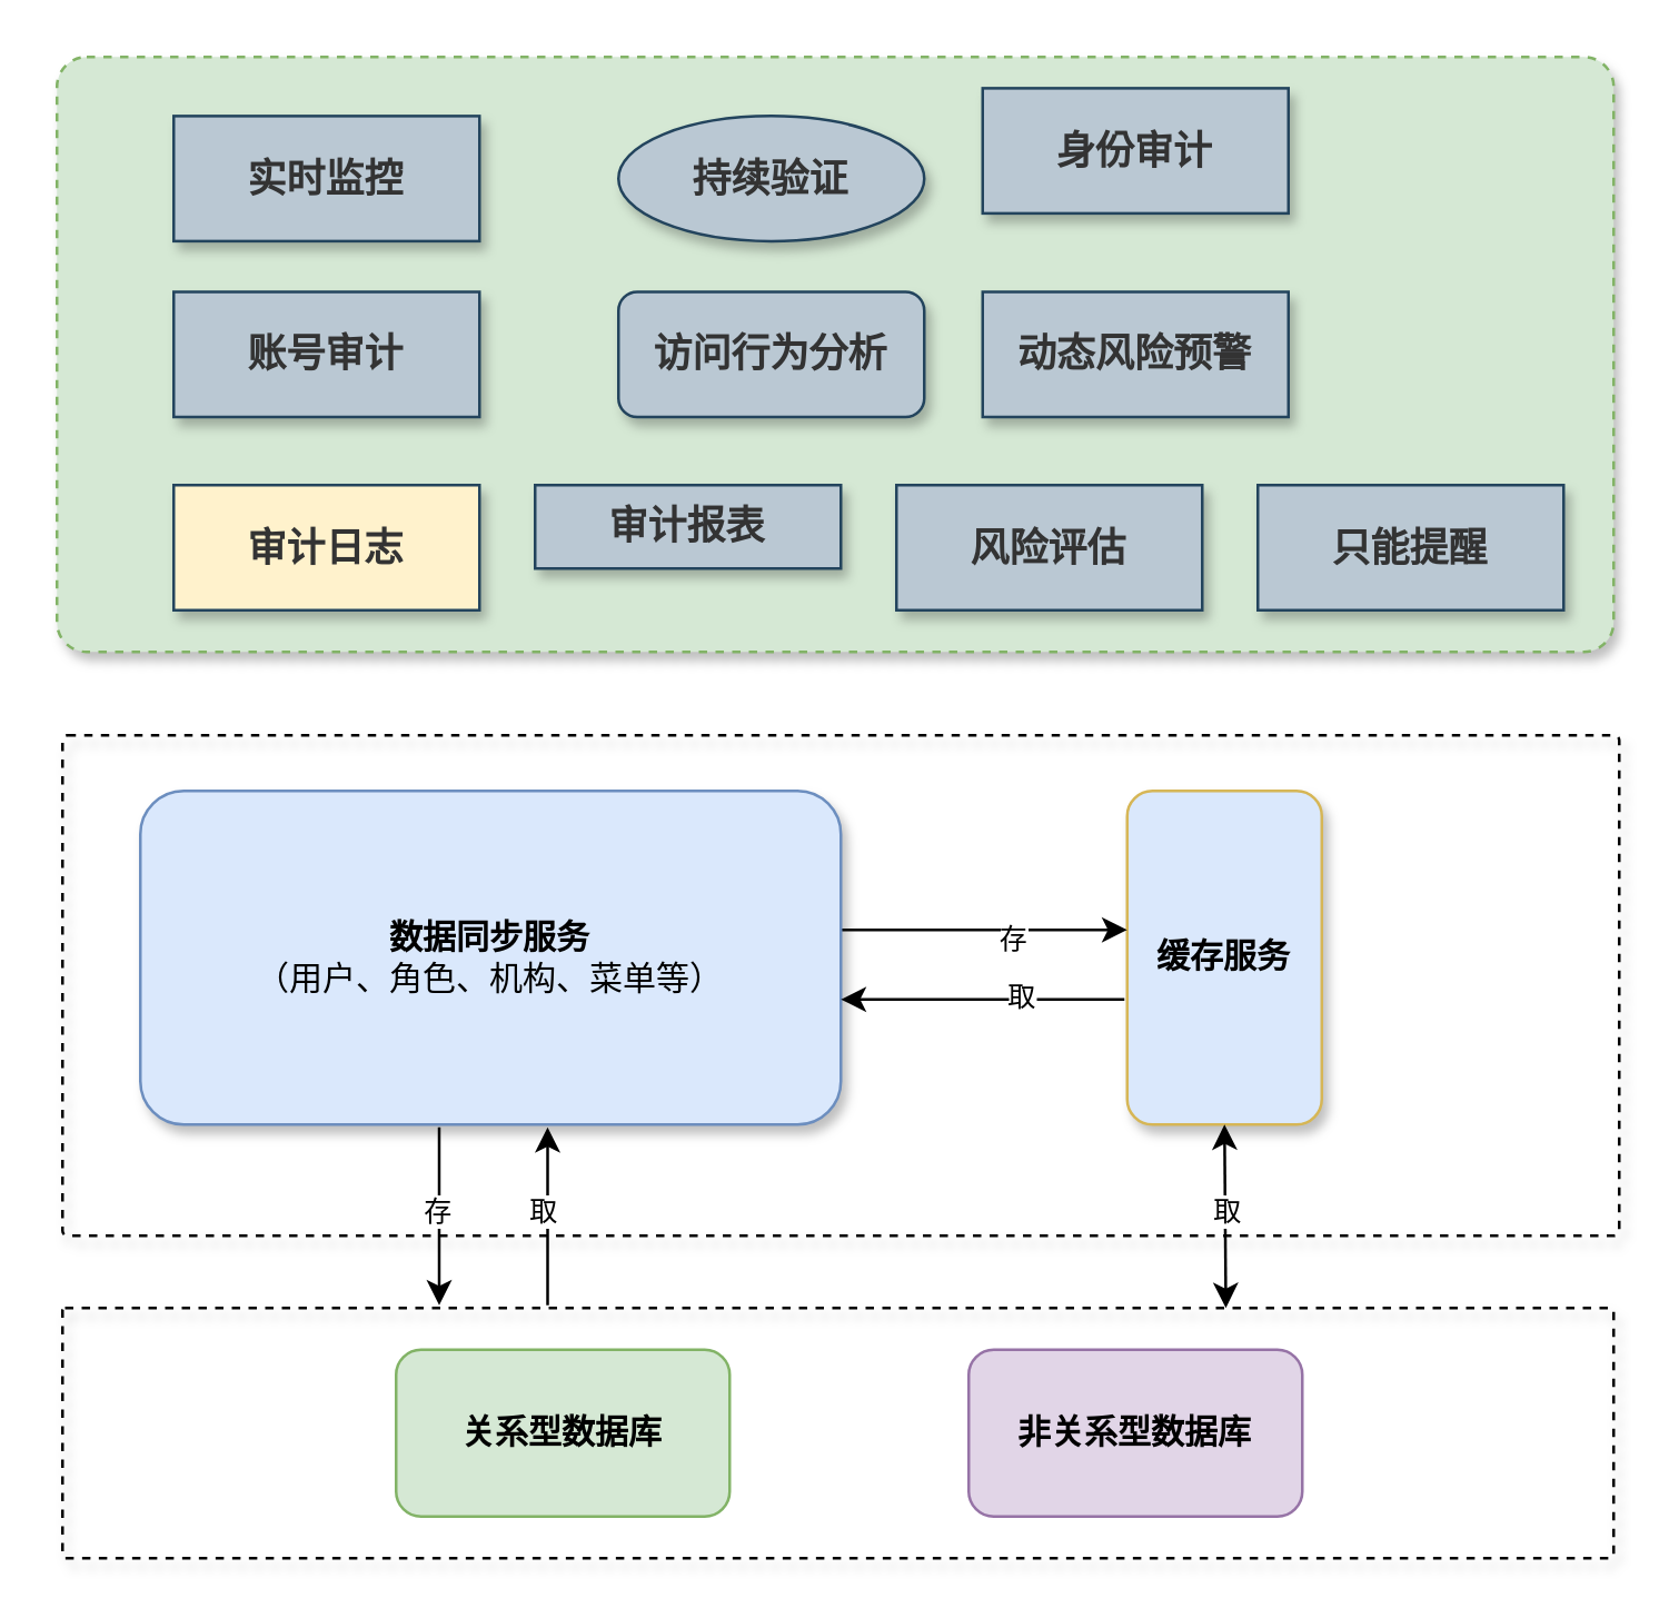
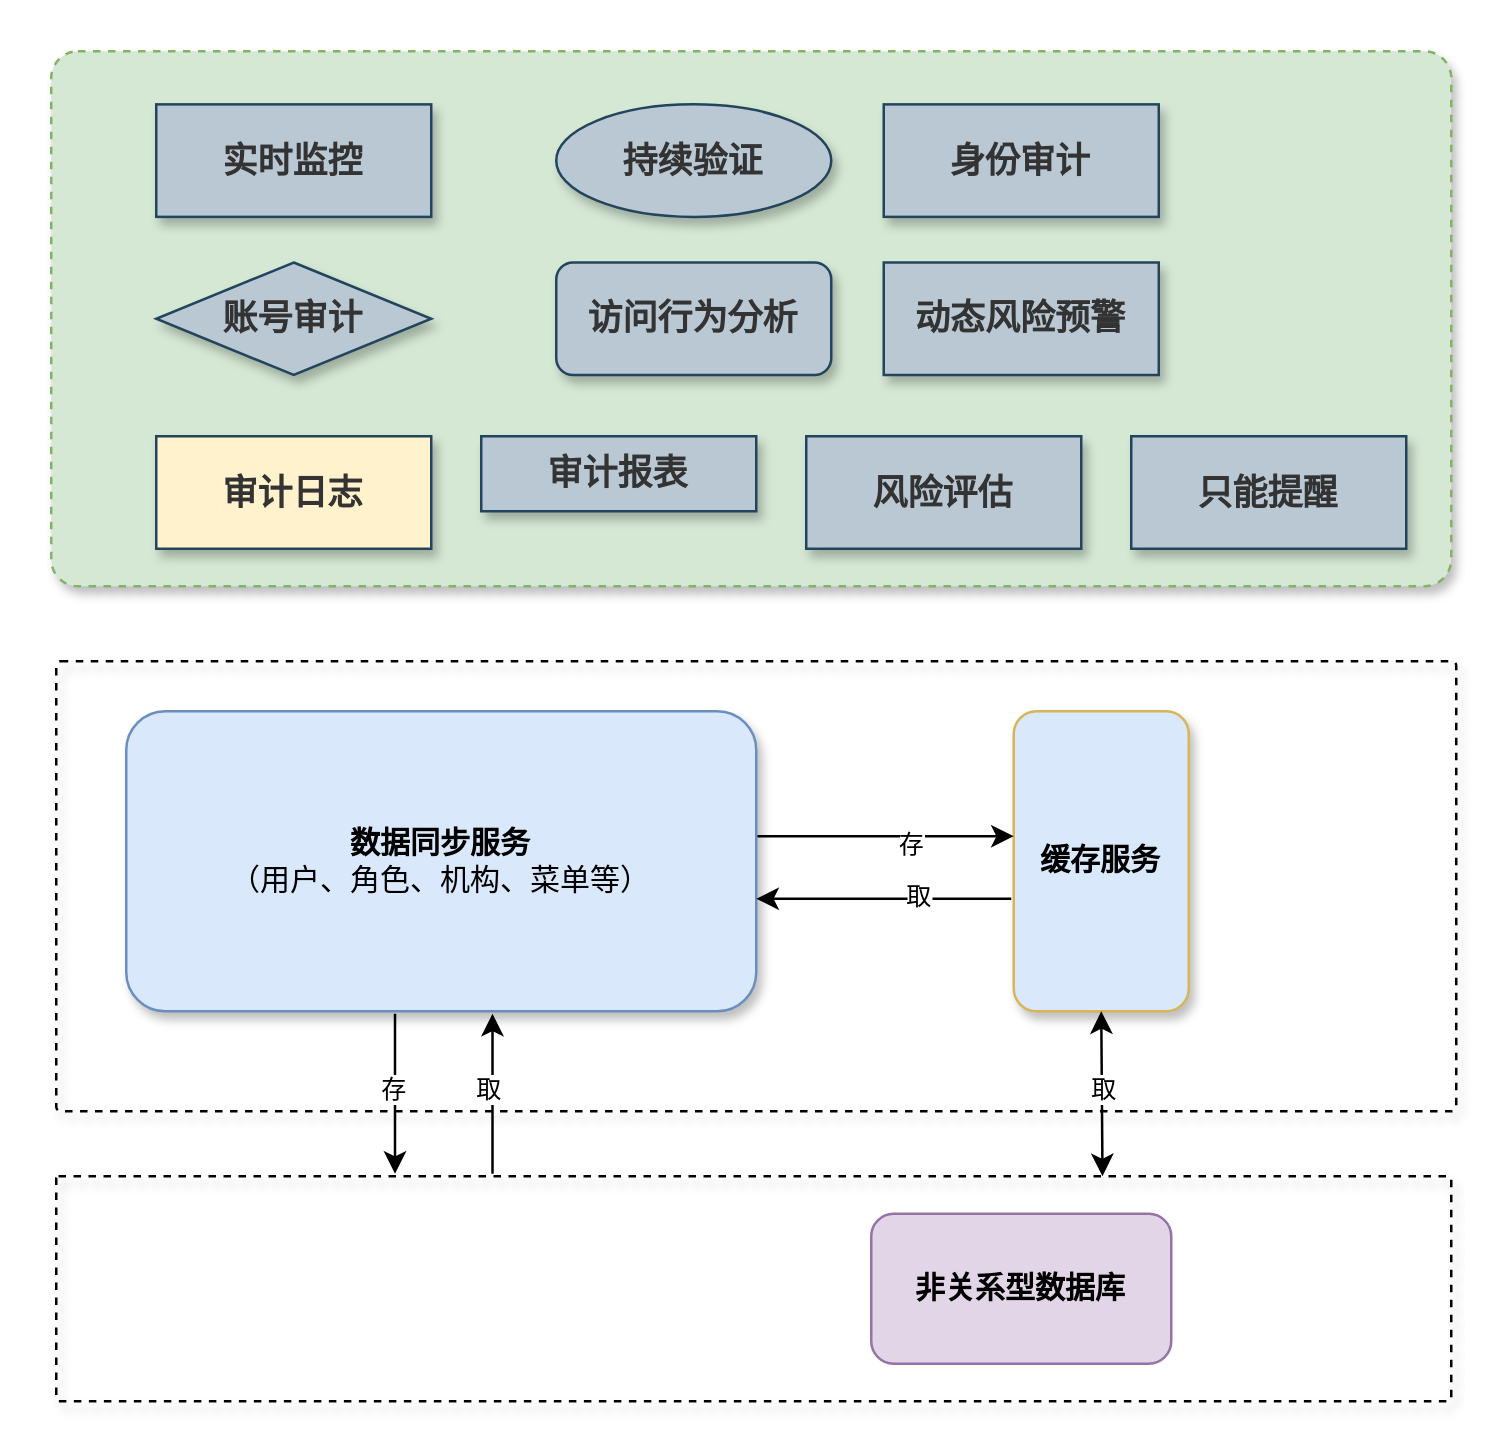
  <mxCell id="0" />
  <mxCell id="1" parent="0" />
  <mxCell id="2" value="" style="text;html=1;fillColor=none;align=center;verticalAlign=middle;whiteSpace=wrap;fontSize=54;fontStyle=1;shadow=1;rounded=1;glass=0;sketch=0;arcSize=1;dashed=1;strokeWidth=1;container=0;strokeColor=default;" parent="1" vertex="1"><mxGeometry x="22" y="264" width="560" height="180" as="geometry" /></mxCell>
  <mxCell id="3" value="" style="rounded=1;whiteSpace=wrap;html=1;shadow=1;fontSize=11;strokeWidth=1;fillColor=#d5e8d4;dashed=1;arcSize=5;strokeColor=#82b366;" parent="1" vertex="1"><mxGeometry x="20" y="20" width="560" height="214" as="geometry" /></mxCell>
  <mxCell id="4" value="&lt;b style=&quot;color: rgb(51, 51, 51); font-size: 14px;&quot;&gt;实时监控&lt;/b&gt;" style="rounded=0;whiteSpace=wrap;html=1;shadow=1;fontSize=11;strokeColor=#23445d;strokeWidth=1;fillColor=#bac8d3;" parent="1" vertex="1"><mxGeometry x="62" y="41.25" width="110" height="45" as="geometry" /></mxCell>
- <mxCell id="5" value="&lt;b style=&quot;color: rgb(51, 51, 51); font-size: 14px;&quot;&gt;账号审计&lt;/b&gt;" style="rounded=0;whiteSpace=wrap;html=1;shadow=1;fontSize=11;strokeColor=#23445d;strokeWidth=1;fillColor=#bac8d3;" parent="1" vertex="1"><mxGeometry x="62" y="104.5" width="110" height="45" as="geometry" /></mxCell>
+ <mxCell id="5" value="&lt;b style=&quot;color: rgb(51, 51, 51); font-size: 14px;&quot;&gt;账号审计&lt;/b&gt;" style="rhombus;whiteSpace=wrap;html=1;shadow=1;fontSize=11;strokeColor=#23445d;strokeWidth=1;fillColor=#bac8d3;" parent="1" vertex="1"><mxGeometry x="62" y="104.5" width="110" height="45" as="geometry" /></mxCell>
  <mxCell id="6" value="" style="text;html=1;fillColor=none;align=center;verticalAlign=middle;whiteSpace=wrap;fontSize=54;fontStyle=1;shadow=1;rounded=1;glass=0;sketch=0;arcSize=1;dashed=1;strokeWidth=1;container=0;strokeColor=default;" parent="1" vertex="1"><mxGeometry x="22" y="470" width="558" height="90" as="geometry" /></mxCell>
- <mxCell id="7" value="&lt;b&gt;关系型数据库&lt;/b&gt;" style="rounded=1;whiteSpace=wrap;html=1;fillColor=#d5e8d4;strokeColor=#82b366;" parent="1" vertex="1"><mxGeometry x="142" y="485" width="120" height="60" as="geometry" /></mxCell>
  <mxCell id="8" value="&lt;b&gt;非关系型数据库&lt;/b&gt;" style="rounded=1;whiteSpace=wrap;html=1;fillColor=#e1d5e7;strokeColor=#9673a6;" parent="1" vertex="1"><mxGeometry x="348" y="485" width="120" height="60" as="geometry" /></mxCell>
  <mxCell id="9" value="&lt;b&gt;缓存服务&lt;/b&gt;" style="rounded=1;whiteSpace=wrap;html=1;fillColor=#dae8fc;strokeColor=#d6b656;shadow=1;arcSize=13;" parent="1" vertex="1"><mxGeometry x="405" y="284" width="70" height="120" as="geometry" /></mxCell>
  <mxCell id="10" value="" style="endArrow=classic;html=1;rounded=0;fontSize=10;entryX=0;entryY=0.5;entryDx=0;entryDy=0;exitX=1;exitY=0.5;exitDx=0;exitDy=0;" parent="1" edge="1"><mxGeometry width="50" height="50" relative="1" as="geometry"><mxPoint x="298" y="334" as="sourcePoint" /><mxPoint x="405" y="334" as="targetPoint" /></mxGeometry></mxCell>
  <mxCell id="11" value="存" style="edgeLabel;html=1;align=center;verticalAlign=middle;resizable=0;points=[];fontSize=10;" parent="10" vertex="1" connectable="0"><mxGeometry x="0.215" y="-2" relative="1" as="geometry"><mxPoint as="offset" /></mxGeometry></mxCell>
  <mxCell id="12" value="" style="endArrow=classic;startArrow=classic;html=1;rounded=0;fontSize=11;fontColor=#000000;strokeColor=#000000;jumpStyle=none;entryX=0.5;entryY=1;entryDx=0;entryDy=0;exitX=0.75;exitY=0;exitDx=0;exitDy=0;" parent="1" source="6" target="9" edge="1"><mxGeometry width="50" height="50" relative="1" as="geometry"><mxPoint x="170" y="392" as="sourcePoint" /><mxPoint x="170" y="312" as="targetPoint" /><Array as="points" /></mxGeometry></mxCell>
  <mxCell id="13" value="取" style="edgeLabel;html=1;align=center;verticalAlign=middle;resizable=0;points=[];fontSize=10;" parent="12" vertex="1" connectable="0"><mxGeometry x="-0.385" y="-1" relative="1" as="geometry"><mxPoint x="-1" y="-15" as="offset" /></mxGeometry></mxCell>
  <mxCell id="14" value="&lt;b&gt;数据同步服务&lt;/b&gt;&lt;br&gt;（用户、角色、机构、菜单等）" style="rounded=1;whiteSpace=wrap;html=1;fillColor=#dae8fc;strokeColor=#6c8ebf;shadow=1;arcSize=13;" parent="1" vertex="1"><mxGeometry x="50" y="284" width="252" height="120" as="geometry" /></mxCell>
  <mxCell id="15" value="" style="endArrow=classic;html=1;rounded=0;fontSize=10;entryX=0.5;entryY=0;entryDx=0;entryDy=0;exitX=0.25;exitY=1;exitDx=0;exitDy=0;" parent="1" edge="1"><mxGeometry width="50" height="50" relative="1" as="geometry"><mxPoint x="157.5" y="405" as="sourcePoint" /><mxPoint x="157.5" y="469" as="targetPoint" /></mxGeometry></mxCell>
  <mxCell id="16" value="存" style="edgeLabel;html=1;align=center;verticalAlign=middle;resizable=0;points=[];fontSize=10;" parent="15" vertex="1" connectable="0"><mxGeometry x="-0.344" relative="1" as="geometry"><mxPoint x="-1" y="8" as="offset" /></mxGeometry></mxCell>
  <mxCell id="17" value="" style="endArrow=classic;html=1;rounded=0;fontSize=10;exitX=1;exitY=0.5;exitDx=0;exitDy=0;" parent="1" edge="1"><mxGeometry width="50" height="50" relative="1" as="geometry"><mxPoint x="404" y="359" as="sourcePoint" /><mxPoint x="302" y="359" as="targetPoint" /></mxGeometry></mxCell>
  <mxCell id="18" value="取" style="edgeLabel;html=1;align=center;verticalAlign=middle;resizable=0;points=[];fontSize=10;" parent="17" vertex="1" connectable="0"><mxGeometry x="-0.252" y="-2" relative="1" as="geometry"><mxPoint as="offset" /></mxGeometry></mxCell>
  <mxCell id="19" value="" style="endArrow=classic;html=1;rounded=0;fontSize=10;entryX=0.5;entryY=0;entryDx=0;entryDy=0;exitX=0.25;exitY=1;exitDx=0;exitDy=0;" parent="1" edge="1"><mxGeometry width="50" height="50" relative="1" as="geometry"><mxPoint x="196.5" y="469" as="sourcePoint" /><mxPoint x="196.5" y="405" as="targetPoint" /></mxGeometry></mxCell>
  <mxCell id="20" value="取" style="edgeLabel;html=1;align=center;verticalAlign=middle;resizable=0;points=[];fontSize=10;" parent="19" vertex="1" connectable="0"><mxGeometry x="0.406" y="2" relative="1" as="geometry"><mxPoint y="10" as="offset" /></mxGeometry></mxCell>
  <mxCell id="21" value="&lt;b style=&quot;color: rgb(51, 51, 51); font-size: 14px;&quot;&gt;持续验证&lt;/b&gt;" style="ellipse;whiteSpace=wrap;html=1;shadow=1;fontSize=11;strokeColor=#23445d;strokeWidth=1;fillColor=#bac8d3;" parent="1" vertex="1"><mxGeometry x="222" y="41.25" width="110" height="45" as="geometry" /></mxCell>
- <mxCell id="22" value="&lt;b style=&quot;color: rgb(51, 51, 51); font-size: 14px;&quot;&gt;身份审计&lt;/b&gt;" style="rounded=0;whiteSpace=wrap;html=1;shadow=1;fontSize=11;strokeColor=#23445d;strokeWidth=1;fillColor=#bac8d3;" parent="1" vertex="1"><mxGeometry x="353" y="31.25" width="110" height="45" as="geometry" /></mxCell>
+ <mxCell id="22" value="&lt;b style=&quot;color: rgb(51, 51, 51); font-size: 14px;&quot;&gt;身份审计&lt;/b&gt;" style="rounded=0;whiteSpace=wrap;html=1;shadow=1;fontSize=11;strokeColor=#23445d;strokeWidth=1;fillColor=#bac8d3;" parent="1" vertex="1"><mxGeometry x="353" y="41.25" width="110" height="45" as="geometry" /></mxCell>
  <mxCell id="23" value="&lt;b style=&quot;color: rgb(51, 51, 51); font-size: 14px;&quot;&gt;访问行为分析&lt;/b&gt;" style="whiteSpace=wrap;html=1;shadow=1;fontSize=11;strokeColor=#23445d;strokeWidth=1;fillColor=#bac8d3;rounded=1;" vertex="1" parent="1"><mxGeometry x="222" y="104.5" width="110" height="45" as="geometry" /></mxCell>
  <mxCell id="24" value="&lt;b style=&quot;color: rgb(51, 51, 51); font-size: 14px;&quot;&gt;动态风险预警&lt;/b&gt;" style="rounded=0;whiteSpace=wrap;html=1;shadow=1;fontSize=11;strokeColor=#23445d;strokeWidth=1;fillColor=#bac8d3;" vertex="1" parent="1"><mxGeometry x="353" y="104.5" width="110" height="45" as="geometry" /></mxCell>
  <mxCell id="25" value="&lt;b style=&quot;color: rgb(51, 51, 51); font-size: 14px;&quot;&gt;审计日志&lt;/b&gt;" style="rounded=0;whiteSpace=wrap;html=1;shadow=1;fontSize=11;strokeColor=#23445d;strokeWidth=1;fillColor=#fff2cc;" vertex="1" parent="1"><mxGeometry x="62" y="174" width="110" height="45" as="geometry" /></mxCell>
  <mxCell id="26" value="&lt;b style=&quot;color: rgb(51, 51, 51); font-size: 14px;&quot;&gt;审计报表&lt;/b&gt;" style="rounded=0;whiteSpace=wrap;html=1;shadow=1;fontSize=11;strokeColor=#23445d;strokeWidth=1;fillColor=#bac8d3;" vertex="1" parent="1"><mxGeometry x="192" y="174" width="110" height="30" as="geometry" /></mxCell>
  <mxCell id="27" value="&lt;font color=&quot;#333333&quot;&gt;&lt;span style=&quot;font-size: 14px;&quot;&gt;&lt;b&gt;风险评估&lt;/b&gt;&lt;/span&gt;&lt;/font&gt;&lt;span style=&quot;color: rgba(0, 0, 0, 0); font-family: monospace; font-size: 0px; text-align: start;&quot;&gt;%3CmxGraphModel%3E%3Croot%3E%3CmxCell%20id%3D%220%22%2F%3E%3CmxCell%20id%3D%221%22%20parent%3D%220%22%2F%3E%3CmxCell%20id%3D%222%22%20value%3D%22%26lt%3Bb%20style%3D%26quot%3Bcolor%3A%20rgb(51%2C%2051%2C%2051)%3B%20font-size%3A%2014px%3B%26quot%3B%26gt%3B%E5%AE%A1%E8%AE%A1%E6%8A%A5%E8%A1%A8%26lt%3B%2Fb%26gt%3B%22%20style%3D%22rounded%3D0%3BwhiteSpace%3Dwrap%3Bhtml%3D1%3Bshadow%3D1%3BfontSize%3D11%3BstrokeColor%3D%2323445d%3BstrokeWidth%3D1%3BfillColor%3D%23bac8d3%3B%22%20vertex%3D%221%22%20parent%3D%221%22%3E%3CmxGeometry%20x%3D%22220%22%20y%3D%22210%22%20width%3D%22110%22%20height%3D%2245%22%20as%3D%22geometry%22%2F%3E%3C%2FmxCell%3E%3C%2Froot%3E%3C%2FmxGraphModel%3E&lt;/span&gt;" style="rounded=0;whiteSpace=wrap;html=1;shadow=1;fontSize=11;strokeColor=#23445d;strokeWidth=1;fillColor=#bac8d3;" vertex="1" parent="1"><mxGeometry x="322" y="174" width="110" height="45" as="geometry" /></mxCell>
  <mxCell id="28" value="&lt;font color=&quot;#333333&quot;&gt;&lt;span style=&quot;font-size: 14px;&quot;&gt;&lt;b&gt;只能提醒&lt;/b&gt;&lt;/span&gt;&lt;/font&gt;" style="rounded=0;whiteSpace=wrap;html=1;shadow=1;fontSize=11;strokeColor=#23445d;strokeWidth=1;fillColor=#bac8d3;" vertex="1" parent="1"><mxGeometry x="452" y="174" width="110" height="45" as="geometry" /></mxCell>
